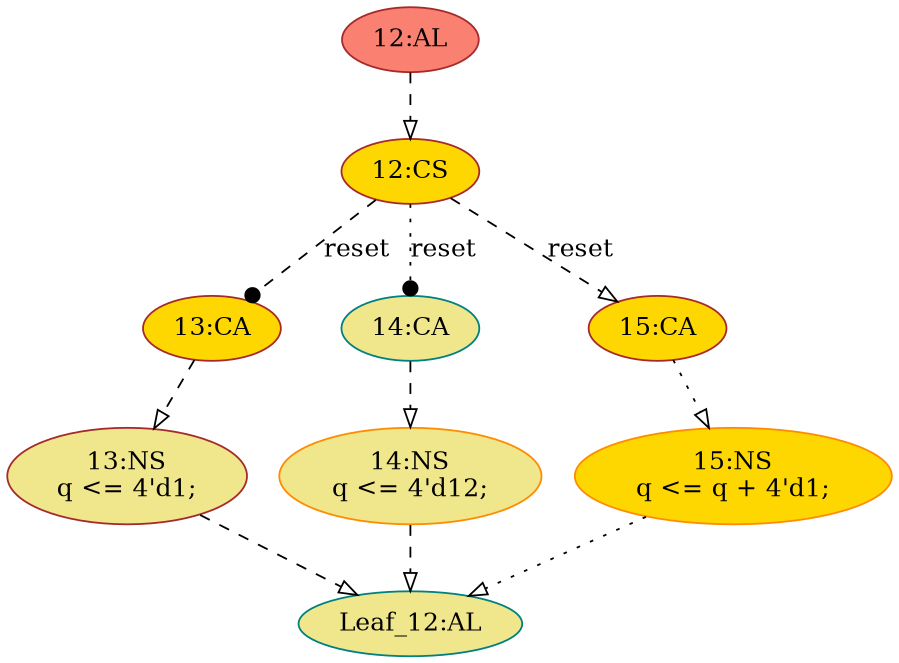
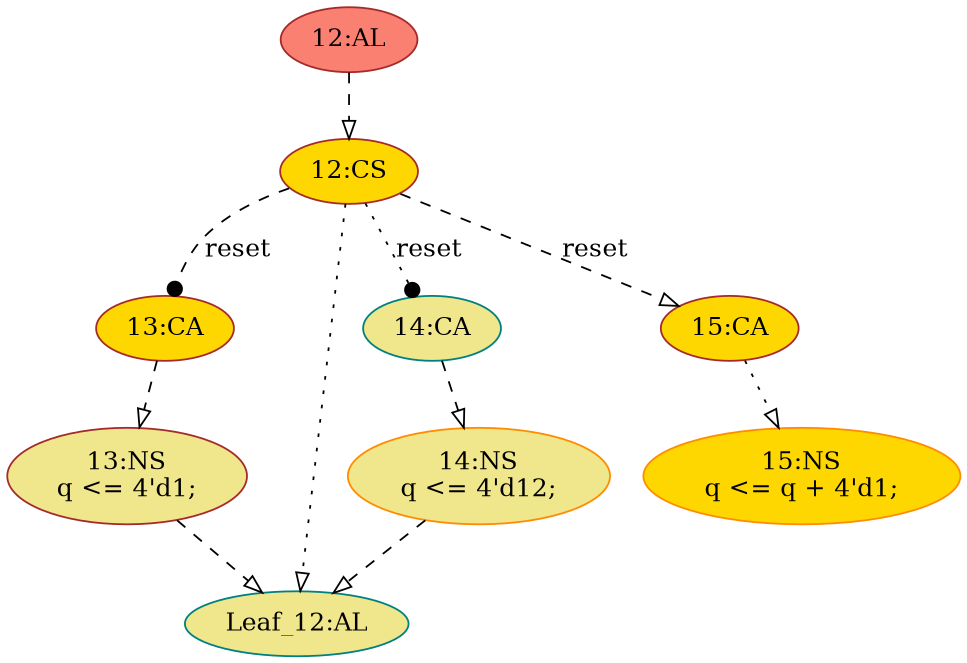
  strict digraph {
    node [color=brown fillcolor=gold statements="[]" style=filled typ=Case]
    edge [arrowhead=onormal cond="[]" lineno=None style=dashed]
    n1 [ast="<pyverilog.vparser.ast.Case object at 0x7f2e6ad750d0>" label="13:CA"]
    n2 [ast="<pyverilog.vparser.ast.NonblockingSubstitution object at 0x7f2e6acf7390>" fillcolor=khaki label="13:NS\nq <= 4'd1;" statements="[<pyverilog.vparser.ast.NonblockingSubstitution object at 0x7f2e6acf7390>]" typ=NonblockingSubstitution]
    n3 [color=teal def_var="['q']" fillcolor=khaki label="Leaf_12:AL" statements="" typ=""]
    n4 [ast="<pyverilog.vparser.ast.Case object at 0x7f2e6ac96750>" color=teal fillcolor=khaki label="14:CA"]
    n5 [ast="<pyverilog.vparser.ast.NonblockingSubstitution object at 0x7f2e6ace3790>" color=darkorange fillcolor=khaki label="14:NS\nq <= 4'd12;" statements="[<pyverilog.vparser.ast.NonblockingSubstitution object at 0x7f2e6ace3790>]" typ=NonblockingSubstitution]
    n6 [ast="<pyverilog.vparser.ast.NonblockingSubstitution object at 0x7f2e6ac8e290>" color=darkorange label="15:NS\nq <= q + 4'd1;" statements="[<pyverilog.vparser.ast.NonblockingSubstitution object at 0x7f2e6ac8e290>]" typ=NonblockingSubstitution]
    n7 [ast="<pyverilog.vparser.ast.Always object at 0x7f2e6acea150>" clk_sens=True fillcolor=salmon label="12:AL" sens="['clk']" typ=Always use_var="['reset', 'q']"]
    n8 [ast="<pyverilog.vparser.ast.CaseStatement object at 0x7f2e6ace34d0>" label="12:CS" typ=CaseStatement]
    n9 [ast="<pyverilog.vparser.ast.Case object at 0x7f2e6ace3e10>" label="15:CA"]
    n1 -> n2
    n2 -> n3
    n4 -> n5
    n5 -> n3
-   n6 -> n3 [style=dotted]
+   n8 -> n3 [style=dotted]
    n7 -> n8
    n8 -> n1 [arrowhead=dot cond="['reset']" label=reset lineno=12]
    n8 -> n4 [arrowhead=dot cond="['reset']" label=reset lineno=12 style=dotted]
    n8 -> n9 [cond="['reset']" label=reset lineno=12]
    n9 -> n6 [style=dotted]
  }
